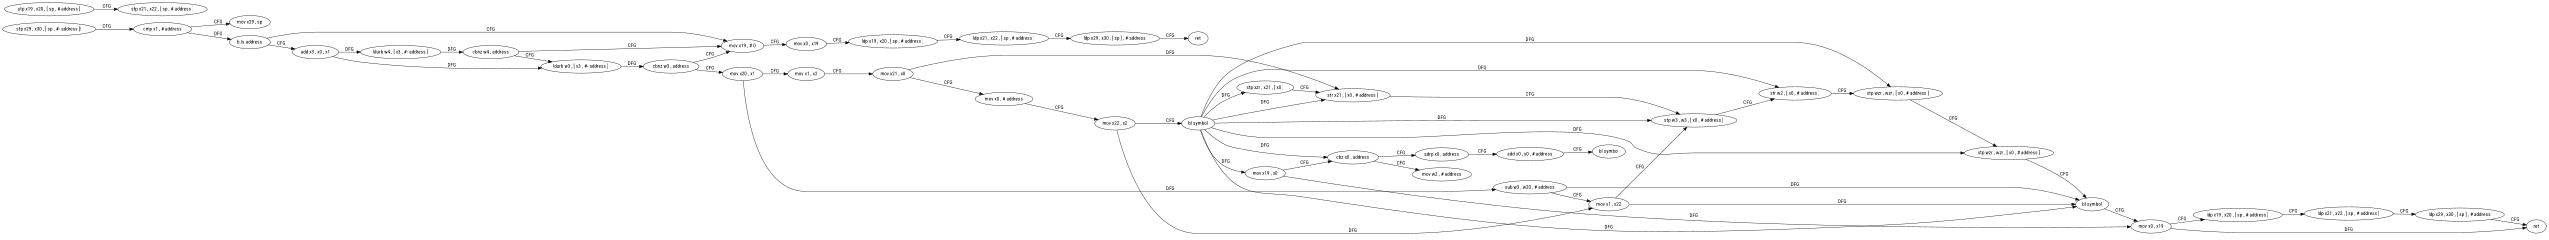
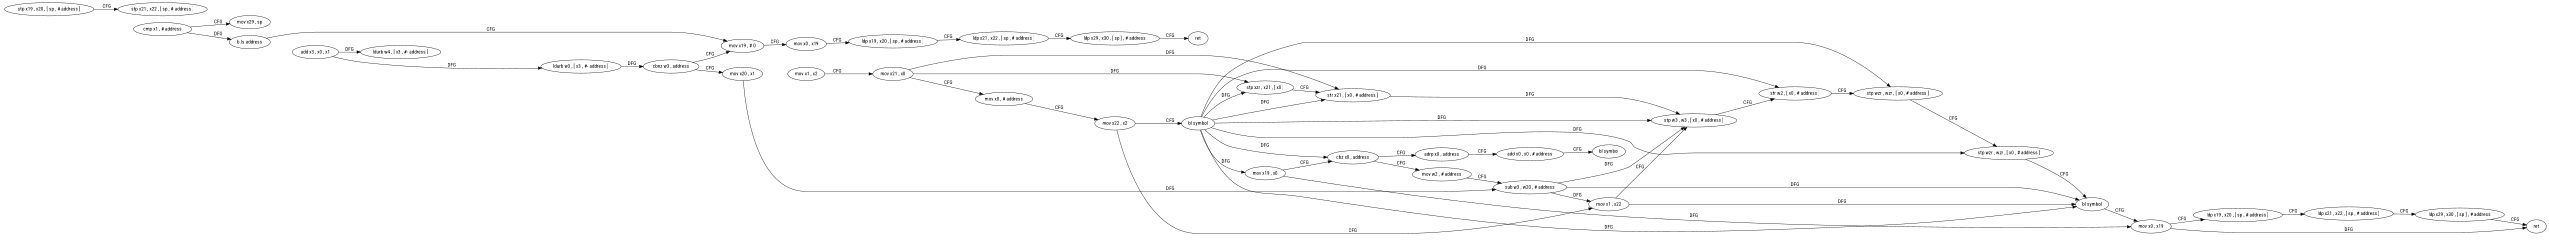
  digraph {
    fontname="Roboto Condensed"
    rankdir=LR
    node [fontname="Roboto Condensed"]
    edge [fontname="Roboto Condensed"]
-   n1 [label="stp x29 , x30 , [ sp , #- address ]!"]
    n2 [label="cmp x1 , # address"]
    n3 [label="mov x29 , sp"]
    n4 [label="b.ls address"]
    n5 [label="mov x19 , # 0"]
    n6 [label="add x3 , x0 , x1"]
    n7 [label="stp x19 , x20 , [ sp , # address ]"]
    n8 [label="stp x21 , x22 , [ sp , # address ]"]
    n9 [label="mov x0 , x19"]
    n10 [label="ldurb w4 , [ x3 , #- address ]"]
    n11 [label="ldurb w3 , [ x3 , #- address ]"]
    n12 [label="ldp x19 , x20 , [ sp , # address ]"]
-   n13 [label="cbnz w4 , address"]
    n14 [label="cbnz w3 , address"]
    n15 [label="ldp x21 , x22 , [ sp , # address ]"]
    n16 [label="ldp x29 , x30 , [ sp ] , # address"]
    n17 [label=ret]
    n18 [label="mov x20 , x1"]
    n19 [label="mov x1 , x2"]
    n20 [label="sub w3 , w20 , # address"]
    n21 [label="mov x21 , x0"]
    n22 [label="mov x1 , x22"]
    n23 [label="stp w3 , w3 , [ x0 , # address ]"]
    n24 [label="bl symbol"]
    n25 [label="mov x0 , # address"]
    n26 [label="stp xzr , x21 , [ x0 ]"]
    n27 [label="str x21 , [ x0 , # address ]"]
    n28 [label="mov x22 , x2"]
    n29 [label="bl symbol"]
    n30 [label="mov x19 , x0"]
    n31 [label="cbz x0 , address"]
    n32 [label="str w2 , [ x0 , # address ]"]
    n33 [label="stp wzr , wzr , [ x0 , # address ]"]
    n34 [label="stp wzr , wzr , [ x0 , # address ]"]
    n35 [label="mov x0 , x19"]
    n36 [label="adrp x0 , address"]
    n37 [label="mov w2 , # address"]
    n38 [label="ldp x19 , x20 , [ sp , # address ]"]
    n39 [label=ret]
    n40 [label="add x0 , x0 , # address"]
    n41 [label="bl symbol"]
    n42 [label="ldp x21 , x22 , [ sp , # address ]"]
    n43 [label="ldp x29 , x30 , [ sp ] , # address"]
-   n1 -> n2 [label=CFG]
    n2 -> n3 [label=CFG]
    n2 -> n4 [label=DFG]
    n4 -> n5 [label=CFG]
-   n4 -> n6 [label=CFG]
    n5 -> n9 [label=CFG]
    n6 -> n10 [label=DFG]
    n6 -> n11 [label=DFG]
    n7 -> n8 [label=CFG]
    n9 -> n12 [label=CFG]
-   n10 -> n13 [label=DFG]
    n11 -> n14 [label=DFG]
    n12 -> n15 [label=CFG]
-   n13 -> n5 [label=CFG]
-   n13 -> n11 [label=CFG]
    n14 -> n5 [label=CFG]
    n14 -> n18 [label=CFG]
    n15 -> n16 [label=CFG]
    n16 -> n17 [label=CFG]
-   n18 -> n19 [label=CFG]
    n18 -> n20 [label=DFG]
    n19 -> n21 [label=CFG]
-   n20 -> n22 [label=CFG]
+   n20 -> n22 [label=DFG]
+   n20 -> n23 [label=DFG]
    n20 -> n24 [label=DFG]
    n21 -> n25 [label=CFG]
+   n21 -> n26 [label=DFG]
    n21 -> n27 [label=DFG]
    n22 -> n23 [label=CFG]
    n22 -> n24 [label=DFG]
    n23 -> n32 [label=CFG]
    n24 -> n35 [label=CFG]
    n25 -> n28 [label=CFG]
    n26 -> n27 [label=CFG]
-   n27 -> n23 [label=CFG]
-   n28 -> n22 [label=DFG]
+   n27 -> n23 [label=DFG]
+   n28 -> n22 [label=CFG]
    n28 -> n29 [label=CFG]
    n29 -> n23 [label=DFG]
    n29 -> n24 [label=DFG]
    n29 -> n26 [label=DFG]
    n29 -> n27 [label=DFG]
    n29 -> n30 [label=DFG]
    n29 -> n31 [label=DFG]
    n29 -> n32 [label=DFG]
    n29 -> n33 [label=DFG]
    n29 -> n34 [label=DFG]
    n30 -> n31 [label=CFG]
    n30 -> n35 [label=DFG]
    n31 -> n36 [label=CFG]
    n31 -> n37 [label=CFG]
    n32 -> n33 [label=CFG]
    n33 -> n34 [label=CFG]
    n34 -> n24 [label=CFG]
    n35 -> n38 [label=CFG]
    n35 -> n39 [label=DFG]
    n36 -> n40 [label=CFG]
+   n37 -> n20 [label=CFG]
    n38 -> n42 [label=CFG]
    n40 -> n41 [label=CFG]
    n42 -> n43 [label=CFG]
    n43 -> n39 [label=CFG]
  }
